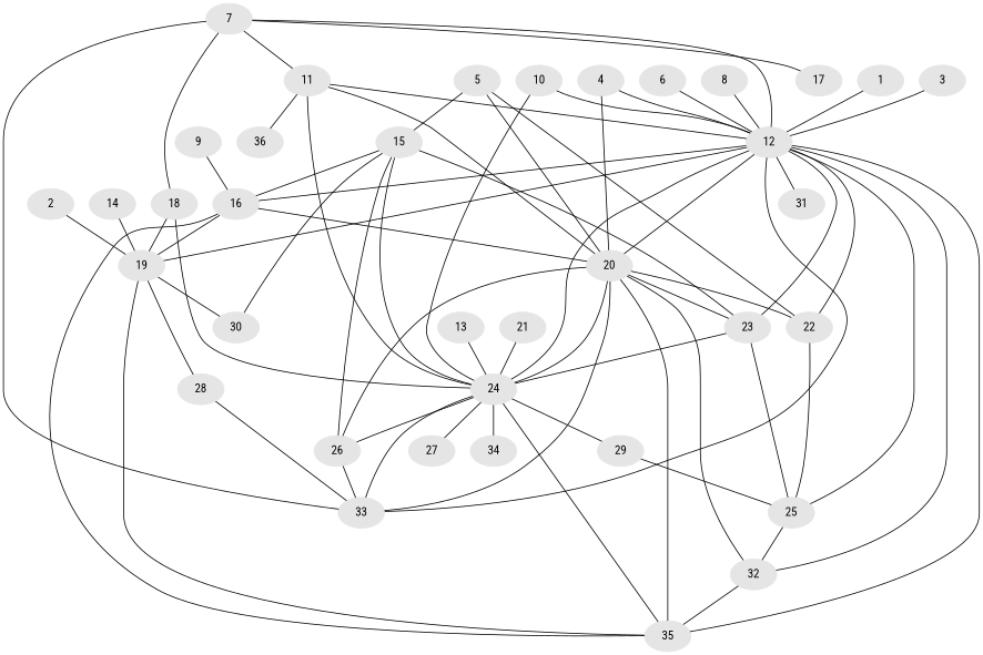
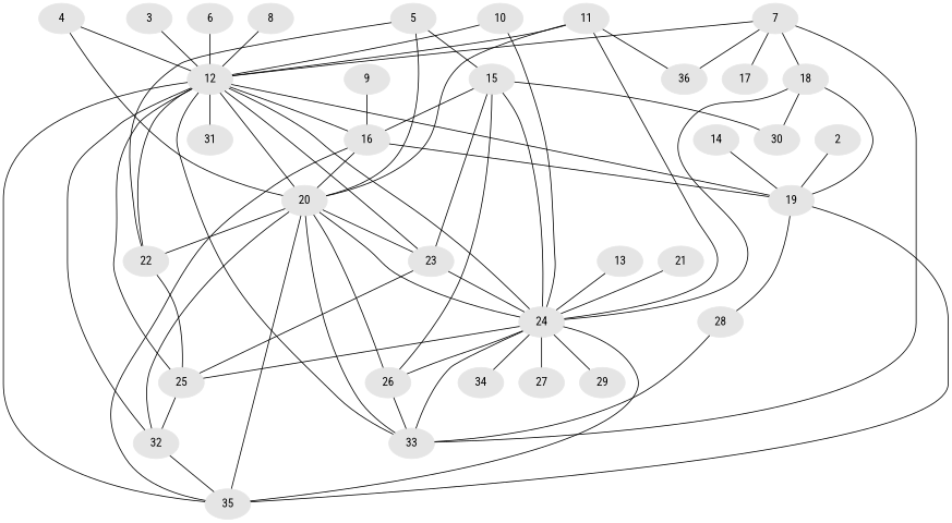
  graph {
    fontname="Roboto Condensed"
    node [color=gray90 fontname="Roboto Condensed" style=filled]
    edge [fontname="Roboto Condensed" weight=1.0]
-   1
    12
    19
    20
    22
    33
    16
    24
    23
    25
    31
    32
    35
    2
    30
    28
    3
    4
    26
    5
    15
    6
    7
    11
    17
    18
    36
    8
    9
    10
    27
    29
    34
    13
    14
    21
-   1 -- 12
    12 -- 19
    12 -- 20
    12 -- 22
    12 -- 33 [weight=2.0]
    12 -- 16
    12 -- 24
    12 -- 23
    12 -- 25 [weight=2.0]
    12 -- 31
    12 -- 32
    12 -- 35
    19 -- 35
-   19 -- 30
+   18 -- 30
    19 -- 28
    20 -- 22
    20 -- 33
    20 -- 24 [weight=3.0]
    20 -- 23
    20 -- 32
    20 -- 35 [weight=2.0]
    20 -- 26
    22 -- 25
    16 -- 19
    16 -- 20
    16 -- 35
    24 -- 33
-   29 -- 25 [weight=2.0]
+   24 -- 25 [weight=2.0]
    24 -- 35
    24 -- 26
    24 -- 27
    24 -- 29
    24 -- 34
    23 -- 24
    23 -- 25
    25 -- 32
    32 -- 35
    2 -- 19
    28 -- 33
    3 -- 12
    4 -- 12
    4 -- 20
    26 -- 33
    5 -- 20
    5 -- 22
    5 -- 15
    15 -- 16
    15 -- 24
    15 -- 23 [weight=2.0]
    15 -- 30
    15 -- 26
    6 -- 12
    7 -- 12
    7 -- 33 [weight=2.0]
-   7 -- 11
+   7 -- 36
    7 -- 17
    7 -- 18
    11 -- 12
    11 -- 20
    11 -- 24
    11 -- 36
    18 -- 19
    18 -- 24
    8 -- 12
    9 -- 16
    10 -- 12
    10 -- 24
    13 -- 24
    14 -- 19
    21 -- 24
  }
